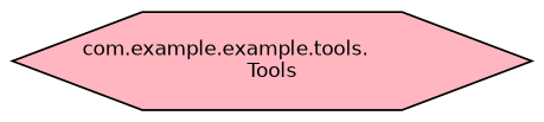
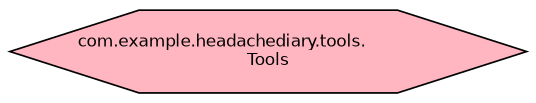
  digraph {
    rankdir=LR
-   n1 [color=black fillcolor=lightpink fontname=Helvetica fontsize=10 height=0.2 label="com.example.example.tools.\lTools" shape=hexagon style=filled width=0.4]
+   n1 [color=black fillcolor=lightpink fontname=Helvetica fontsize=10 height=0.2 label="com.example.headachediary.tools.\lTools" shape=hexagon style=filled width=0.4]
  }
